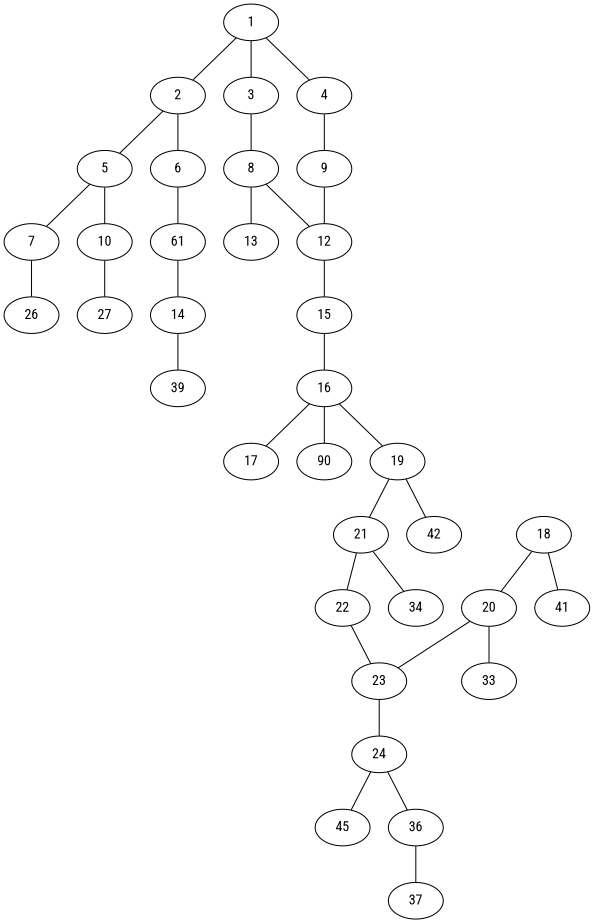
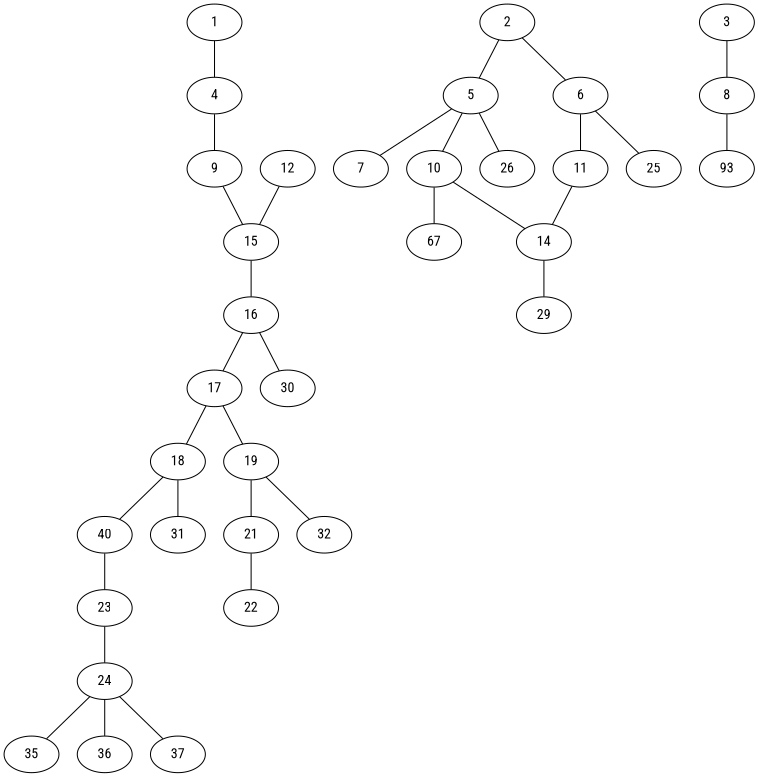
  graph {
    fontname="Roboto Condensed"
    node [chem=C fontname="Roboto Condensed"]
    edge [fontname="Roboto Condensed" valence=1]
    1
    2
    3
    4 [chem=N]
    5
    6
    8
    9 [chem=N]
    7 [chem=N]
    10
-   11 [label=61]
+   11
+   25 [chem=H]
    26 [chem=H]
    12 [chem=N]
-   13 [chem=O]
+   13 [chem=O label=93]
    14
-   27 [chem=H]
+   27 [chem=H label=67]
    15 [chem=N]
-   29 [chem=H label=39]
+   29 [chem=H]
    16
    17
-   30 [chem=H label=90]
+   30 [chem=H]
    18
    19
-   20
-   31 [chem=H label=41]
+   20 [label=40]
+   31 [chem=H]
    21
-   32 [chem=H label=42]
-   33 [chem=H]
+   32 [chem=H]
    23 [chem=O]
    22
-   34 [chem=H]
    24
-   35 [chem=H label=45]
+   35 [chem=H]
    36 [chem=H]
    37 [chem=H]
-   1 -- 2
-   1 -- 3 [valence=2]
    1 -- 4
    2 -- 5 [valence=2]
    2 -- 6
    3 -- 8
    4 -- 9 [valence=2]
    5 -- 7
    5 -- 10
    6 -- 11 [valence=2]
-   8 -- 12
+   6 -- 25
    8 -- 13 [valence=2]
-   9 -- 12
-   7 -- 26
+   9 -- 15
+   5 -- 26
+   10 -- 14 [valence=2]
    10 -- 27
    11 -- 14
    12 -- 15
    14 -- 29
    15 -- 16 [valence=2]
    16 -- 17
    16 -- 30
-   16 -- 19 [valence=2]
+   17 -- 18
+   17 -- 19 [valence=2]
    18 -- 20 [valence=2]
    18 -- 31
    19 -- 21
    19 -- 32
-   20 -- 33
    20 -- 23
    21 -- 22 [valence=2]
-   21 -- 34
    23 -- 24
-   22 -- 23
    24 -- 35
    24 -- 36
-   36 -- 37
+   24 -- 37
  }
